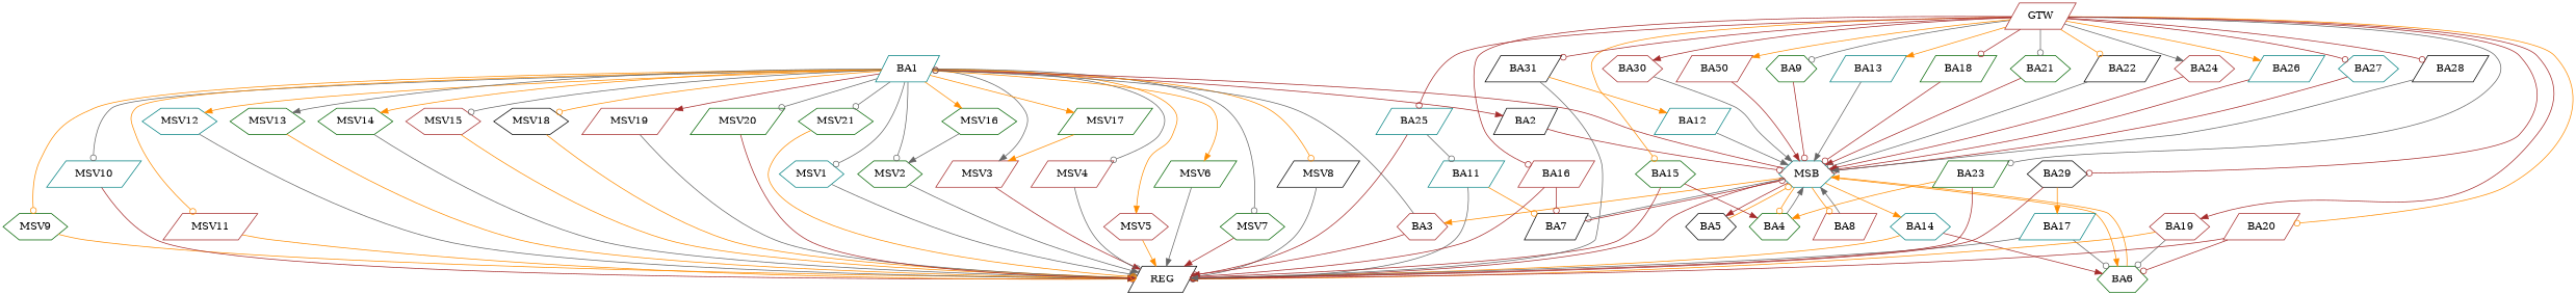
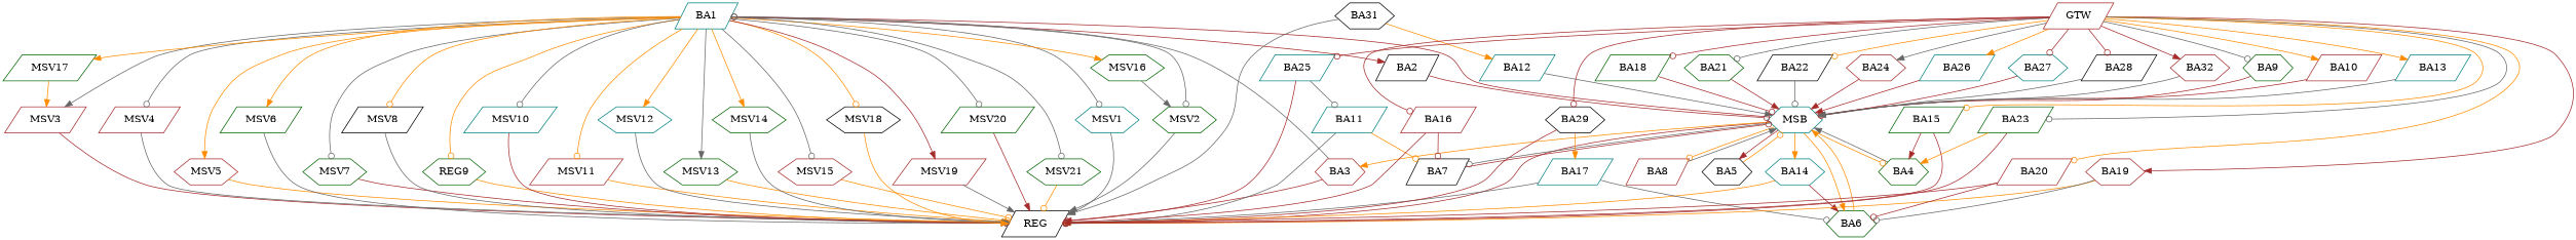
  strict digraph {
    node [color=darkgreen shape=parallelogram]
    edge [arrowhead=odot color=brown]
    n1 [color=teal label=BA1]
    n2 [color=black label=BA2]
    n3 [color=teal label=MSV1 shape=hexagon]
    n4 [label=MSV2 shape=hexagon]
    n5 [color=brown label=MSV3]
    n6 [color=brown label=MSV4]
    n7 [color=brown label=MSV5 shape=hexagon]
    n8 [label=MSV6]
    n9 [label=MSV7 shape=hexagon]
    n10 [color=black label=MSV8]
-   n11 [label=MSV9 shape=hexagon]
+   n11 [label=REG9 shape=hexagon]
    n12 [color=teal label=MSV10]
    n13 [color=brown label=MSV11]
    n14 [color=teal label=MSV12 shape=hexagon]
    n15 [label=MSV13 shape=hexagon]
    n16 [label=MSV14 shape=hexagon]
    n17 [color=brown label=MSV15 shape=hexagon]
    n18 [label=MSV16 shape=hexagon]
    n19 [label=MSV17]
    n20 [color=black label=MSV18 shape=hexagon]
    n21 [color=brown label=MSV19]
    n22 [label=MSV20]
    n23 [label=MSV21 shape=hexagon]
    n24 [color=teal label=MSB shape=hexagon]
    n25 [color=black label=REG]
    n26 [color=brown label=BA3 shape=hexagon]
    n27 [label=BA4 shape=hexagon]
    n28 [color=black label=BA5 shape=hexagon]
    n29 [label=BA6 shape=hexagon]
    n30 [color=black label=BA7]
    n31 [color=brown label=BA8]
    n32 [color=teal label=BA14 shape=hexagon]
    n33 [label=BA9 shape=hexagon]
-   n34 [color=brown label=BA50]
+   n34 [color=brown label=BA10]
    n35 [color=teal label=BA11]
    n36 [color=teal label=BA12]
    n37 [color=teal label=BA13]
-   n38 [label=BA15 shape=hexagon]
+   n38 [label=BA15]
    n39 [color=brown label=BA16]
    n40 [color=teal label=BA17]
    n41 [label=BA18]
    n42 [color=brown label=BA19 shape=hexagon]
    n43 [color=brown label=BA20]
    n44 [label=BA21 shape=hexagon]
    n45 [color=black label=BA22]
    n46 [label=BA23]
    n47 [color=brown label=BA24 shape=hexagon]
    n48 [color=teal label=BA25]
    n49 [color=teal label=BA26]
    n50 [color=teal label=BA27 shape=hexagon]
    n51 [color=black label=BA28]
    n52 [color=black label=BA29 shape=hexagon]
-   n53 [color=brown label=BA30 shape=hexagon]
-   n54 [color=black label=BA31]
+   n53 [color=brown label=BA32 shape=hexagon]
+   n54 [color=black label=BA31 shape=hexagon]
    n55 [color=brown label=GTW]
    n1 -> n2 [arrowhead=normal]
    n1 -> n3 [color=gray40]
    n1 -> n4 [color=gray40]
    n1 -> n5 [arrowhead=normal color=gray40]
    n1 -> n6 [color=gray40]
    n1 -> n7 [arrowhead=normal color=darkorange]
    n1 -> n8 [arrowhead=normal color=darkorange]
    n1 -> n9 [color=gray40]
    n1 -> n10 [color=darkorange]
    n1 -> n11 [color=darkorange]
    n1 -> n12 [color=gray40]
    n1 -> n13 [color=darkorange]
    n1 -> n14 [arrowhead=normal color=darkorange]
    n1 -> n15 [arrowhead=normal color=gray40]
    n1 -> n16 [arrowhead=normal color=darkorange]
    n1 -> n17 [color=gray40]
    n1 -> n18 [arrowhead=normal color=darkorange]
    n1 -> n19 [arrowhead=normal color=darkorange]
    n1 -> n20 [color=darkorange]
    n1 -> n21 [arrowhead=normal]
    n1 -> n22 [color=gray40]
    n1 -> n23 [color=gray40]
    n2 -> n24
    n3 -> n25 [arrowhead=normal color=gray40]
    n4 -> n25 [arrowhead=normal color=gray40]
    n5 -> n25 [arrowhead=normal]
    n6 -> n25 [color=gray40]
    n7 -> n25 [arrowhead=normal color=darkorange]
    n8 -> n25 [arrowhead=normal color=gray40]
    n9 -> n25 [arrowhead=normal]
    n10 -> n25 [color=gray40]
    n11 -> n25 [arrowhead=normal color=darkorange]
    n12 -> n25
    n13 -> n25 [arrowhead=normal color=darkorange]
    n14 -> n25 [arrowhead=normal color=gray40]
    n15 -> n25 [color=darkorange]
    n16 -> n25 [arrowhead=normal color=gray40]
    n17 -> n25 [color=darkorange]
    n18 -> n4 [arrowhead=normal color=gray40]
    n19 -> n5 [arrowhead=normal color=darkorange]
    n20 -> n25 [arrowhead=normal color=darkorange]
    n21 -> n25 [arrowhead=normal color=gray40]
    n22 -> n25 [arrowhead=normal]
    n23 -> n25 [color=darkorange]
    n24 -> n1
    n24 -> n25
    n24 -> n26 [arrowhead=normal color=darkorange]
    n24 -> n27 [color=darkorange]
    n24 -> n28 [arrowhead=normal]
    n24 -> n29 [arrowhead=normal color=darkorange]
    n24 -> n30 [color=gray40]
    n24 -> n31 [color=darkorange]
    n24 -> n32 [arrowhead=normal color=darkorange]
    n26 -> n1 [color=gray40]
    n26 -> n25 [arrowhead=normal]
    n27 -> n24 [arrowhead=normal color=gray40]
    n28 -> n24 [color=darkorange]
    n29 -> n24 [arrowhead=normal color=darkorange]
    n30 -> n24
    n31 -> n24 [arrowhead=normal color=gray40]
    n32 -> n25 [color=darkorange]
    n32 -> n29 [arrowhead=normal]
    n33 -> n24
    n34 -> n24 [arrowhead=normal]
    n35 -> n25 [color=gray40]
    n35 -> n30 [color=darkorange]
    n36 -> n24 [arrowhead=normal color=gray40]
    n37 -> n24 [arrowhead=normal color=gray40]
    n38 -> n25
    n38 -> n27 [arrowhead=normal]
    n39 -> n25
    n39 -> n30
    n40 -> n25 [color=gray40]
    n40 -> n29 [color=gray40]
    n41 -> n24
    n42 -> n25 [arrowhead=normal color=darkorange]
    n42 -> n29 [color=gray40]
    n43 -> n25
    n43 -> n29
    n44 -> n24 [arrowhead=normal]
    n45 -> n24 [color=gray40]
    n46 -> n25
    n46 -> n27 [arrowhead=normal color=darkorange]
    n47 -> n24 [arrowhead=normal]
    n48 -> n25
    n48 -> n35 [color=gray40]
    n49 -> n24 [arrowhead=normal]
    n50 -> n24
    n51 -> n24 [arrowhead=normal color=gray40]
    n52 -> n25 [arrowhead=normal]
    n52 -> n40 [arrowhead=normal color=darkorange]
    n53 -> n24 [arrowhead=normal color=gray40]
    n54 -> n25 [arrowhead=normal color=gray40]
    n54 -> n36 [arrowhead=normal color=darkorange]
    n55 -> n33 [color=gray40]
    n55 -> n34 [arrowhead=normal color=darkorange]
    n55 -> n37 [arrowhead=normal color=darkorange]
    n55 -> n38 [color=darkorange]
    n55 -> n39
    n55 -> n41
    n55 -> n42 [arrowhead=normal]
    n55 -> n43 [color=darkorange]
    n55 -> n44 [color=gray40]
    n55 -> n45 [color=darkorange]
    n55 -> n46 [color=gray40]
    n55 -> n47 [arrowhead=normal color=gray40]
    n55 -> n48
    n55 -> n49 [arrowhead=normal color=darkorange]
    n55 -> n50
    n55 -> n51
    n55 -> n52
    n55 -> n53 [arrowhead=normal]
-   n55 -> n54
  }
